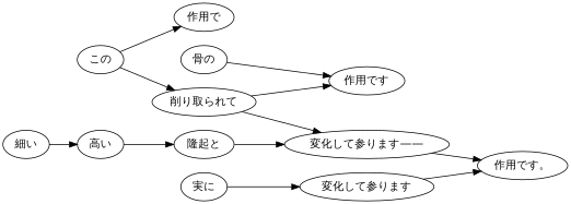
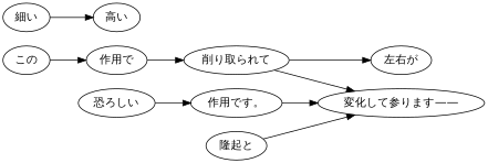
  digraph {
    fontname=Merriweather
    rankdir=LR
    node [fontname=Merriweather]
    edge [fontname=Merriweather]
    n1 [label="この"]
    n2 [label="作用で"]
    n3 [label="削り取られて"]
-   n4 [label="作用です"]
+   n4 [label="左右が"]
    n5 [label="変化して参ります——"]
-   n6 [label="骨の"]
    n7 [label="作用です。"]
    n8 [label="細い"]
    n9 [label="高い"]
    n10 [label="隆起と"]
-   n11 [label="実に"]
-   n12 [label="変化して参ります"]
+   n12 [label="恐ろしい"]
    n1 -> n2
-   n1 -> n3
+   n2 -> n3
    n3 -> n4
    n3 -> n5
-   n5 -> n7
-   n6 -> n4
+   n7 -> n5
    n8 -> n9
-   n9 -> n10
    n10 -> n5
-   n11 -> n12
    n12 -> n7
  }
